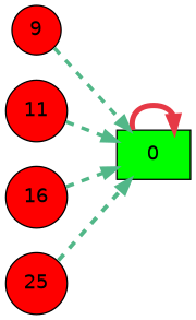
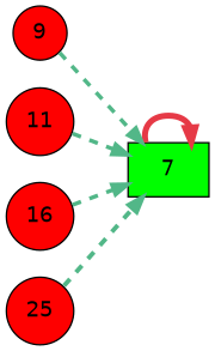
  digraph {
    rankdir=LR
    fontname="DejaVu Sans"
    node [fillcolor="#fe0000" shape=circle style=filled fontname="DejaVu Sans"]
    edge [color="#52b788" penwidth=2.67 fontname="DejaVu Sans" style=dashed]
-   n1 [fillcolor="#00fe00" label=0 shape=box]
+   n1 [fillcolor="#00fe00" label=7 shape=box]
    n2 [label=9]
    n3 [label=11]
    n4 [label=16]
    n5 [label=25]
    n1 -> n1 [color="#e63946" penwidth=4.00 style=""]
    n2 -> n1
    n3 -> n1
    n4 -> n1
    n5 -> n1 [penwidth=3.00]
  }
